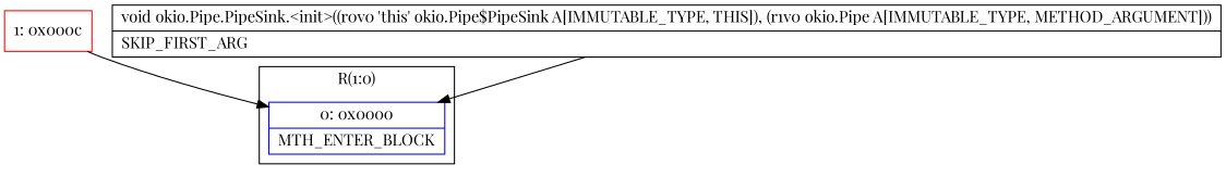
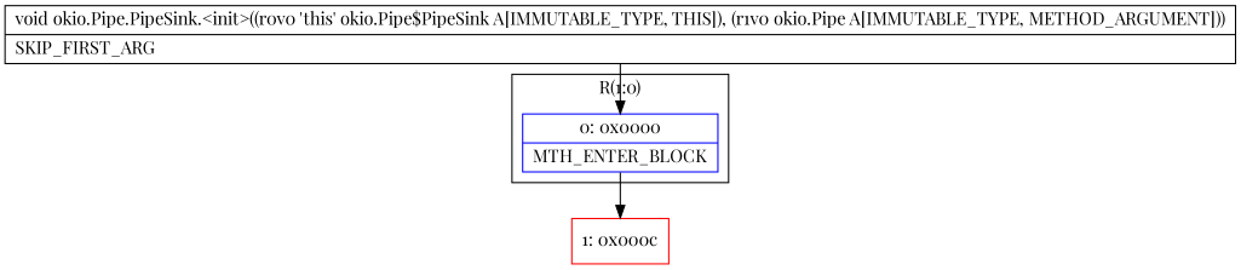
  digraph {
    fontname="Playfair Display"
    node [shape=record fontname="Playfair Display"]
    edge [style=solid arrowhead=normal fontname="Playfair Display"]
    n1 [color=blue label="{0\:\ 0x0000|MTH_ENTER_BLOCK\l}"]
    n2 [color=red label="{1\:\ 0x000c}"]
    n3 [label="{void okio.Pipe.PipeSink.\<init\>((r0v0 'this' okio.Pipe$PipeSink A[IMMUTABLE_TYPE, THIS]), (r1v0 okio.Pipe A[IMMUTABLE_TYPE, METHOD_ARGUMENT]))  | SKIP_FIRST_ARG\l}"]
    subgraph cluster_1 {
      label="R(1:0)"
      n1
    }
-   n2 -> n1
+   n1 -> n2
    n3 -> n1
  }
